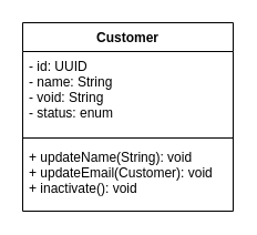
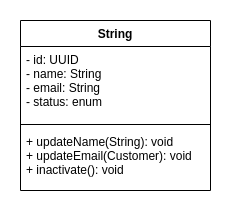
  <mxCell id="0" />
  <mxCell id="1" parent="0" />
- <mxCell id="2" value="Customer" style="swimlane;fontStyle=1;align=center;verticalAlign=top;childLayout=stackLayout;horizontal=1;startSize=26;horizontalStack=0;resizeParent=1;resizeParentMax=0;resizeLast=0;collapsible=1;marginBottom=0;hachureGap=4;pointerEvents=0;" vertex="1" parent="1"><mxGeometry x="20" y="20" width="190" height="170" as="geometry"><mxRectangle x="320" y="200" width="70" height="26" as="alternateBounds" /></mxGeometry></mxCell>
- <mxCell id="3" value="- id: UUID&#10;- name: String&#10;- void: String&#10;- status: enum" style="text;strokeColor=none;fillColor=none;align=left;verticalAlign=top;spacingLeft=4;spacingRight=4;overflow=hidden;rotatable=0;points=[[0,0.5],[1,0.5]];portConstraint=eastwest;" vertex="1" parent="2"><mxGeometry y="26" width="190" height="74" as="geometry" /></mxCell>
+ <mxCell id="2" value="String" style="swimlane;fontStyle=1;align=center;verticalAlign=top;childLayout=stackLayout;horizontal=1;startSize=26;horizontalStack=0;resizeParent=1;resizeParentMax=0;resizeLast=0;collapsible=1;marginBottom=0;hachureGap=4;pointerEvents=0;" vertex="1" parent="1"><mxGeometry x="20" y="20" width="190" height="170" as="geometry"><mxRectangle x="320" y="200" width="70" height="26" as="alternateBounds" /></mxGeometry></mxCell>
+ <mxCell id="3" value="- id: UUID&#10;- name: String&#10;- email: String&#10;- status: enum" style="text;strokeColor=none;fillColor=none;align=left;verticalAlign=top;spacingLeft=4;spacingRight=4;overflow=hidden;rotatable=0;points=[[0,0.5],[1,0.5]];portConstraint=eastwest;" vertex="1" parent="2"><mxGeometry y="26" width="190" height="74" as="geometry" /></mxCell>
  <mxCell id="4" value="" style="line;strokeWidth=1;fillColor=none;align=left;verticalAlign=middle;spacingTop=-1;spacingLeft=3;spacingRight=3;rotatable=0;labelPosition=right;points=[];portConstraint=eastwest;" vertex="1" parent="2"><mxGeometry y="100" width="190" height="8" as="geometry" /></mxCell>
  <mxCell id="5" value="+ updateName(String): void&#10;+ updateEmail(Customer): void&#10;+ inactivate(): void" style="text;strokeColor=none;fillColor=none;align=left;verticalAlign=top;spacingLeft=4;spacingRight=4;overflow=hidden;rotatable=0;points=[[0,0.5],[1,0.5]];portConstraint=eastwest;" vertex="1" parent="2"><mxGeometry y="108" width="190" height="62" as="geometry" /></mxCell>
